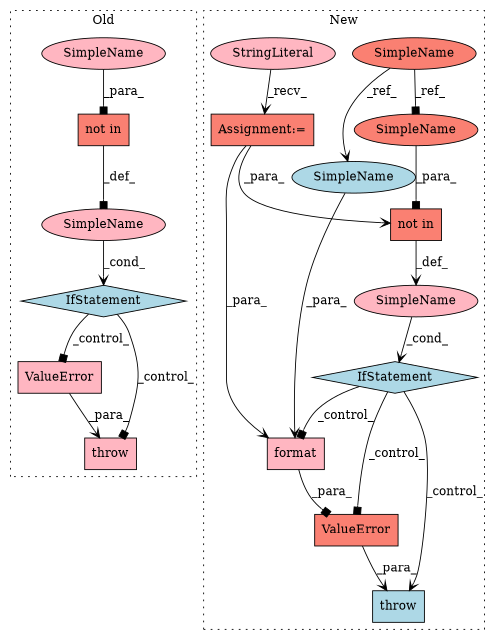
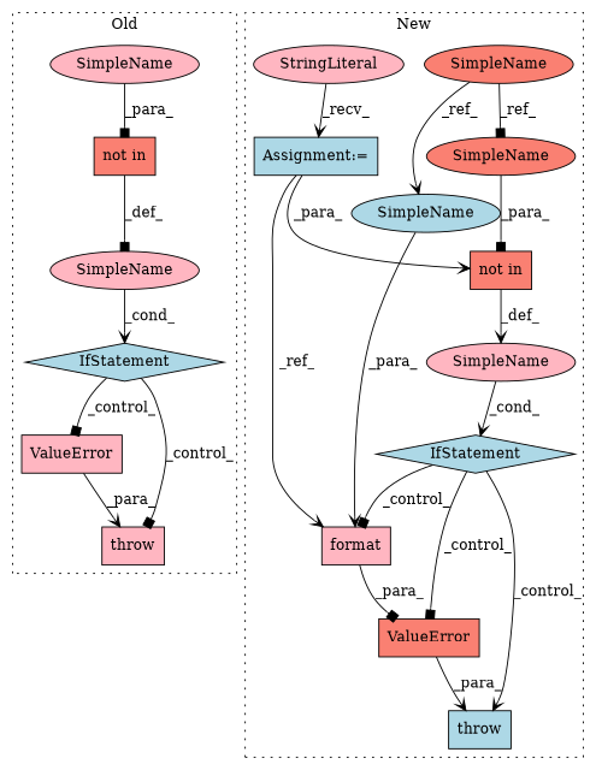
  digraph {
    node [a=42 fillcolor=lightpink l=8 shape=box style=filled]
    edge [arrowhead=vee]
    n1 [a=32 l="11,1" label=ValueError s="6299,6397"]
    n2 [a=53 l=6 label=throw s=6293]
    n3 [label=SimpleName shape=ellipse l=""]
    n4 [a=25 fillcolor=lightblue l="8,2" label=IfStatement s="6213,6283" shape=diamond]
    n5 [a=108 fillcolor=salmon l=62 label="not in" s=6221]
    n6 [label=SimpleName s=6221 shape=ellipse]
    n7 [a=108 fillcolor=salmon l=34 label="not in" s=6438]
    n8 [a=25 fillcolor=lightblue l="8,2" label=IfStatement s="6430,6472" shape=diamond]
    n9 [a=53 fillcolor=lightblue l=6 label=throw s=6482]
    n10 [label=SimpleName shape=ellipse l=""]
    n11 [a=32 fillcolor=salmon l="11,1" label=ValueError s="6488,6594"]
    n12 [a=32 l="7,1" label=format s="6559,6593"]
    n13 [a=45 l=59 label=StringLiteral s=6499 shape=ellipse]
    n14 [fillcolor=salmon label=SimpleName s=6136 shape=ellipse]
-   n15 [a=7 fillcolor=salmon l=1 label="Assignment:=" s=6377]
+   n15 [a=7 fillcolor=lightblue l=1 label="Assignment:=" s=6377]
    n16 [fillcolor=lightblue label=SimpleName s=6566 shape=ellipse]
    n17 [fillcolor=salmon label=SimpleName s=6438 shape=ellipse]
    subgraph cluster_1 {
      label=Old
      style=dotted
      n1
      n2
      n3
      n4
      n5
      n6
    }
    subgraph cluster_2 {
      label=New
      style=dotted
      n7
      n8
      n9
      n10
      n11
      n12
      n13
      n14
      n15
      n16
      n17
    }
    n1 -> n2 [label=_para_]
    n3 -> n4 [label=_cond_]
    n4 -> n1 [arrowhead=box label=_control_]
    n4 -> n2 [arrowhead=box label=_control_]
    n5 -> n3 [arrowhead=box label=_def_]
    n6 -> n5 [arrowhead=box label=_para_]
    n7 -> n10 [label=_def_]
    n8 -> n9 [label=_control_]
    n8 -> n11 [arrowhead=box label=_control_]
    n8 -> n12 [arrowhead=box label=_control_]
    n10 -> n8 [label=_cond_]
    n11 -> n9 [label=_para_]
    n12 -> n11 [arrowhead=box label=_para_]
    n13 -> n15 [label=_recv_]
    n14 -> n16 [label=_ref_]
    n14 -> n17 [arrowhead=box label=_ref_]
    n15 -> n7 [label=_para_]
-   n15 -> n12 [label=_para_]
+   n15 -> n12 [label=_ref_]
    n16 -> n12 [label=_para_]
    n17 -> n7 [arrowhead=box label=_para_]
  }
